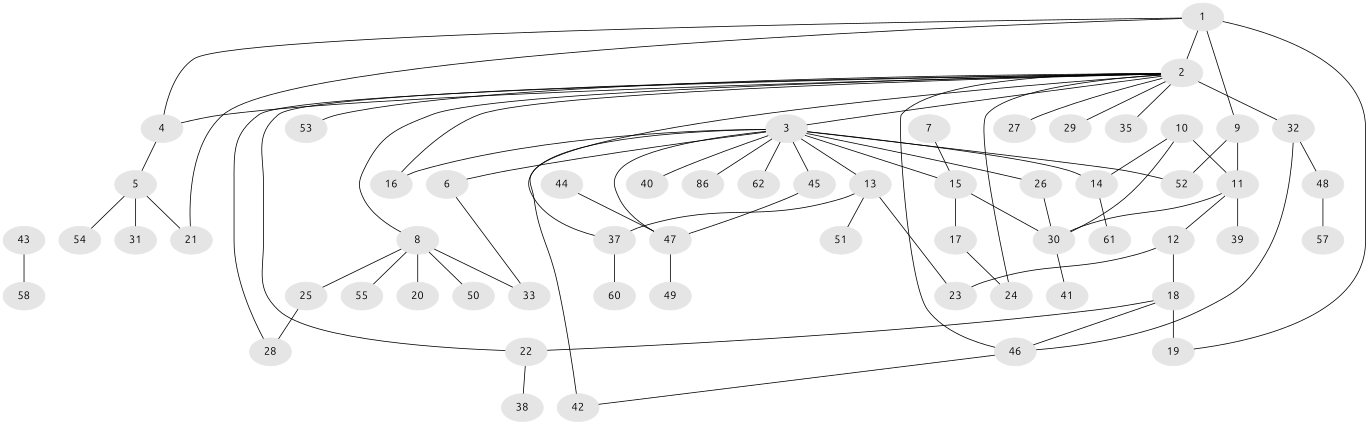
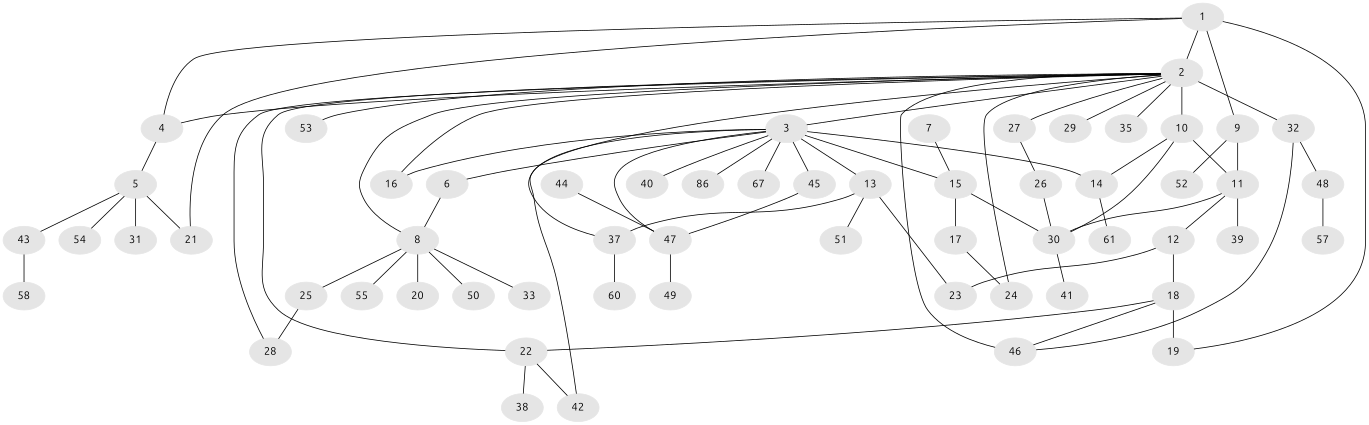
  graph {
    fontname=Ubuntu
    node [color=gray90 fontname=Ubuntu style=filled]
    edge [fontname=Ubuntu weight=1.0]
    1
    2
    4
    9
    19
    21
    3
    8
    10
    16
    22
    24
    27
    28
    29
    35
    37
    46
    53
    32
    5
    52
    11
    6
    13
    14
    15
    26
    40
    42
    45
    47
    n33 [label=86]
-   62
+   62 [label=67]
    20
    25
    33
    50
    55
    30
    38
    60
    7
    23
    51
    61
    17
    49
    31
    43
    54
    58
    12
    39
    41
    48
    18
    57
    44
    1 -- 2
    1 -- 4
    1 -- 9
    1 -- 19 [weight=2.0]
    1 -- 21
    2 -- 4
    2 -- 3
    2 -- 8
+   2 -- 10 [weight=18.0]
    2 -- 16
    2 -- 22
    2 -- 24
    2 -- 27
    2 -- 28
    2 -- 29
    2 -- 35
    2 -- 37
    2 -- 46
    2 -- 53
    2 -- 32
    4 -- 5
    9 -- 52
    9 -- 11
    3 -- 16
-   3 -- 52
    3 -- 6
    3 -- 13
    3 -- 14
    3 -- 15
-   3 -- 26
+   27 -- 26
    3 -- 40
    3 -- 42
    3 -- 45
    3 -- 47
    3 -- n33
    3 -- 62
    8 -- 20
    8 -- 25
    8 -- 33
    8 -- 50
    8 -- 55
    10 -- 11
    10 -- 14
    10 -- 30
-   46 -- 42
+   22 -- 42
    22 -- 38
    37 -- 60
    32 -- 46
    32 -- 48
    5 -- 21
    5 -- 31
+   5 -- 43
    5 -- 54
    11 -- 30
    11 -- 12
    11 -- 39
-   6 -- 33
+   6 -- 8
    13 -- 37
    13 -- 23
    13 -- 51
    14 -- 61
    15 -- 30
    15 -- 17
    26 -- 30
    45 -- 47
    47 -- 49
    25 -- 28
    30 -- 41
    7 -- 15
    17 -- 24
    43 -- 58
    12 -- 23
    12 -- 18
    48 -- 57
    18 -- 19 [weight=4.0]
    18 -- 22
    18 -- 46
    44 -- 47
  }
